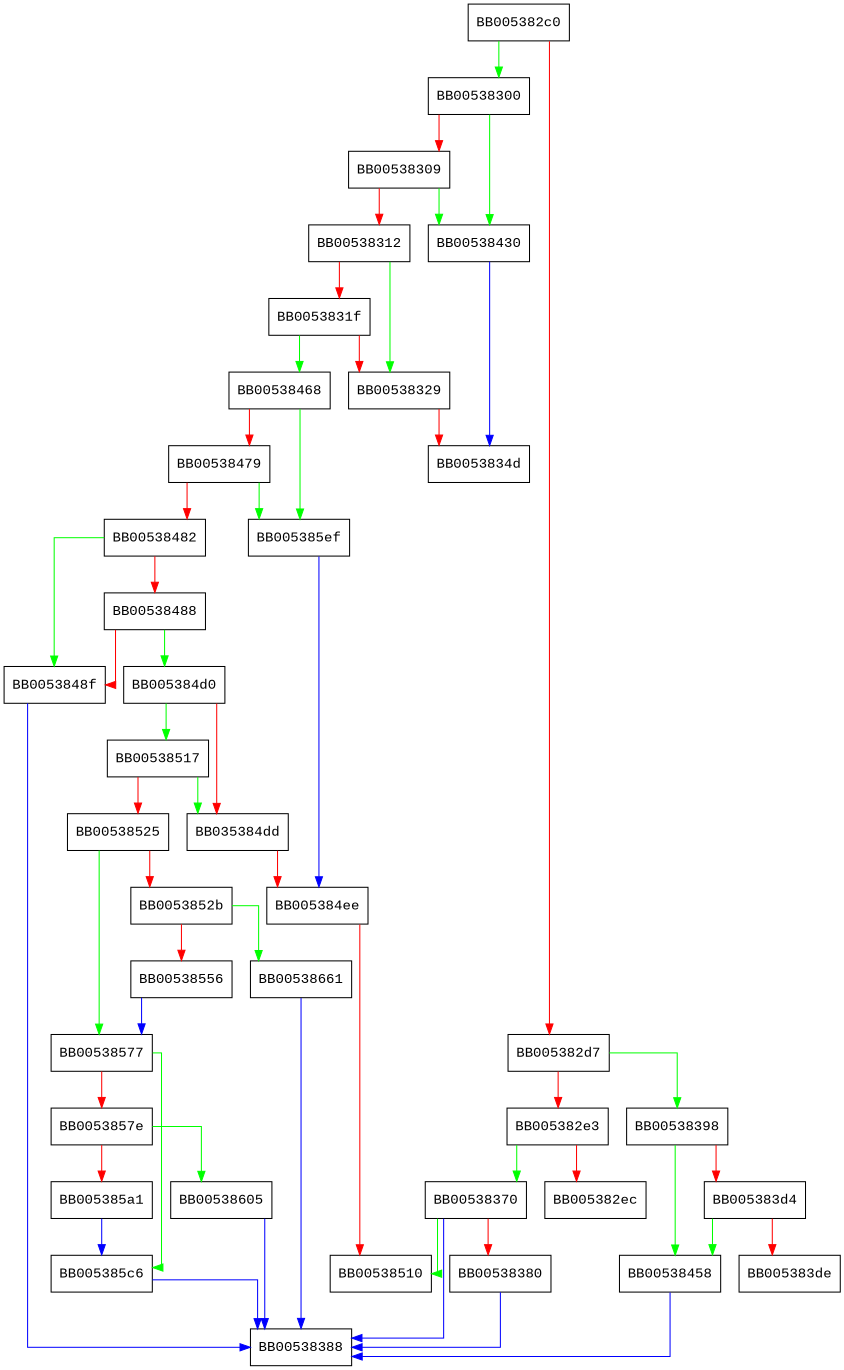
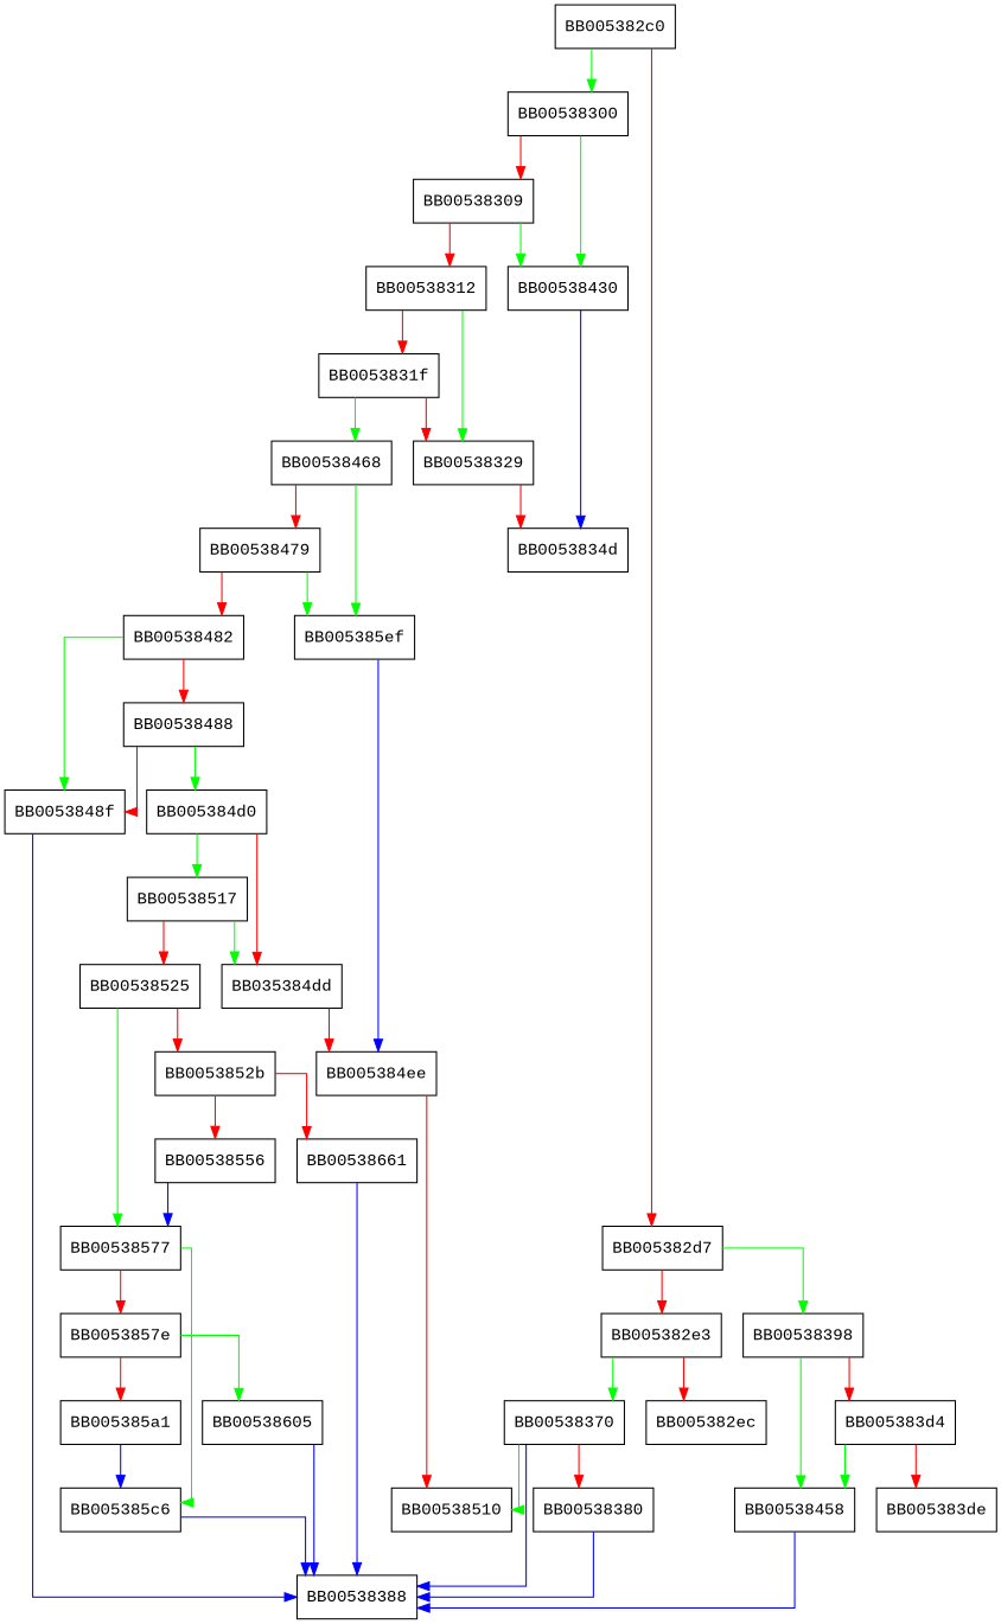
  digraph {
    fontname="Liberation Mono"
    splines=ortho
    node [fontname="Liberation Mono" shape=box]
    edge [color=red fontname="Liberation Mono"]
    BB005382c0
    BB00538300
    BB005382d7
    BB00538430
    BB00538309
    BB00538398
    BB005382e3
    BB0053834d
    BB00538312
    BB00538458
    BB005383d4
    BB00538370
    BB005382ec
    BB00538388
    BB005383de
    BB00538510
    BB00538380
    BB00538329
    BB0053831f
    BB00538468
    BB005385ef
    BB00538479
    BB005384ee
    BB00538482
    BB0053848f
    BB00538488
    BB005384d0
    BB00538517
    n29 [label=BB035384dd]
    BB00538525
    BB00538577
    BB0053852b
    BB005385c6
    BB0053857e
    BB00538661
    BB00538556
    BB00538605
    BB005385a1
    BB005382c0 -> BB00538300 [color=green]
    BB005382c0 -> BB005382d7
    BB00538300 -> BB00538430 [color=green]
    BB00538300 -> BB00538309
    BB005382d7 -> BB00538398 [color=green]
    BB005382d7 -> BB005382e3
    BB00538430 -> BB0053834d [color=blue]
    BB00538309 -> BB00538430 [color=green]
    BB00538309 -> BB00538312
    BB00538398 -> BB00538458 [color=green]
    BB00538398 -> BB005383d4
    BB005382e3 -> BB00538370 [color=green]
    BB005382e3 -> BB005382ec
    BB00538312 -> BB00538329 [color=green]
    BB00538312 -> BB0053831f
    BB00538458 -> BB00538388 [color=blue]
    BB005383d4 -> BB00538458 [color=green]
    BB005383d4 -> BB005383de
    BB00538370 -> BB00538388 [color=blue]
    BB00538370 -> BB00538510 [color=green]
    BB00538370 -> BB00538380
    BB00538380 -> BB00538388 [color=blue]
    BB00538329 -> BB0053834d
    BB0053831f -> BB00538329
    BB0053831f -> BB00538468 [color=green]
    BB00538468 -> BB005385ef [color=green]
    BB00538468 -> BB00538479
    BB005385ef -> BB005384ee [color=blue]
    BB00538479 -> BB005385ef [color=green]
    BB00538479 -> BB00538482
    BB005384ee -> BB00538510
    BB00538482 -> BB0053848f [color=green]
    BB00538482 -> BB00538488
    BB0053848f -> BB00538388 [color=blue]
    BB00538488 -> BB0053848f
    BB00538488 -> BB005384d0 [color=green]
    BB005384d0 -> BB00538517 [color=green]
    BB005384d0 -> n29
    BB00538517 -> n29 [color=green]
    BB00538517 -> BB00538525
    n29 -> BB005384ee
    BB00538525 -> BB00538577 [color=green]
    BB00538525 -> BB0053852b
    BB00538577 -> BB005385c6 [color=green]
    BB00538577 -> BB0053857e
-   BB0053852b -> BB00538661 [color=green]
+   BB0053852b -> BB00538661
    BB0053852b -> BB00538556
    BB005385c6 -> BB00538388 [color=blue]
    BB0053857e -> BB00538605 [color=green]
    BB0053857e -> BB005385a1
    BB00538661 -> BB00538388 [color=blue]
    BB00538556 -> BB00538577 [color=blue]
    BB00538605 -> BB00538388 [color=blue]
    BB005385a1 -> BB005385c6 [color=blue]
  }
